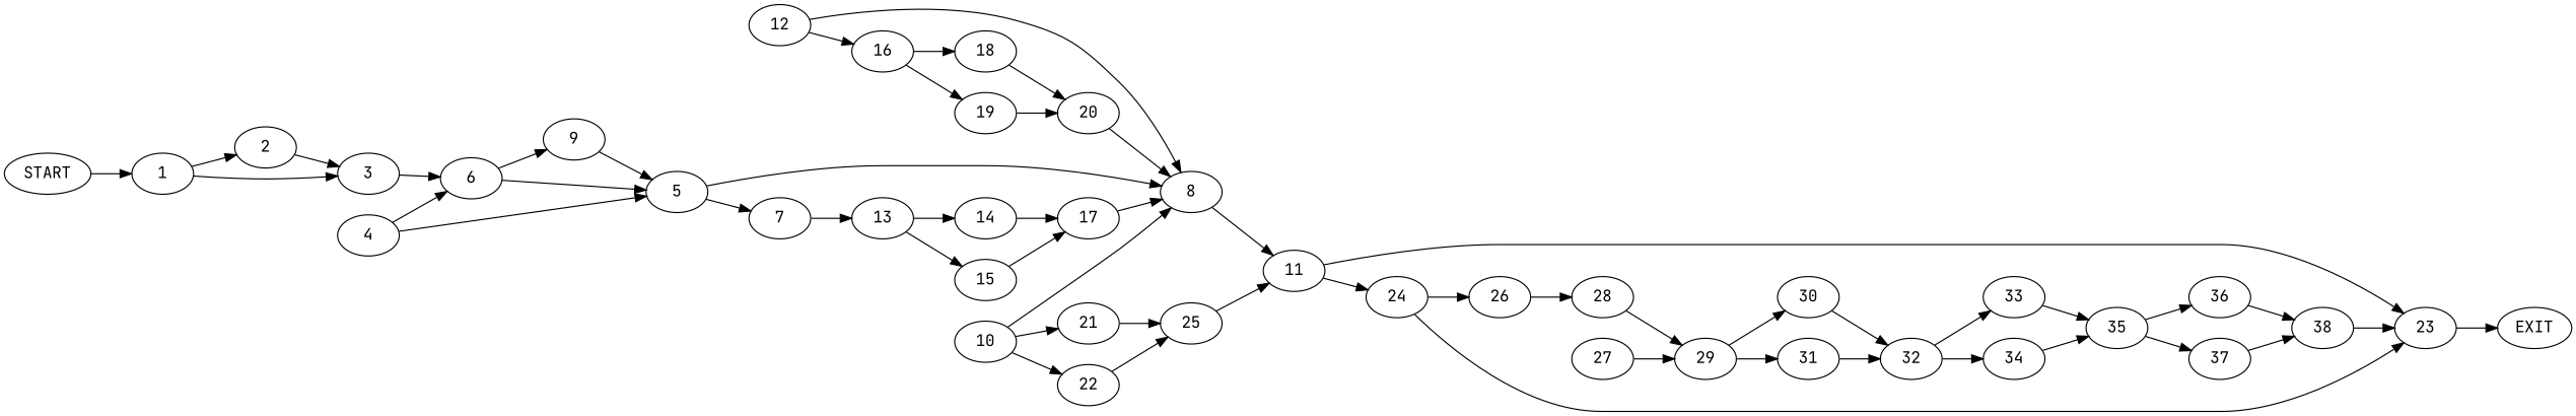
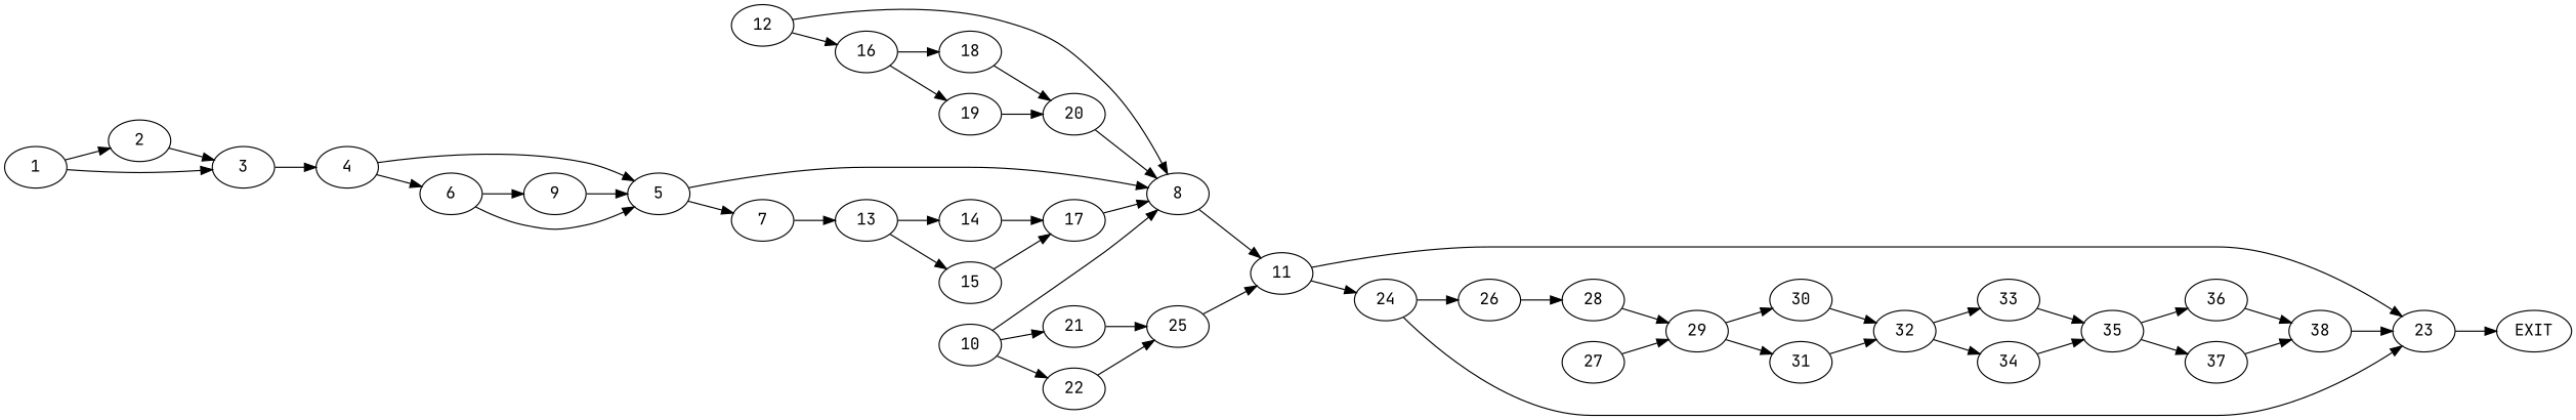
  digraph {
    fontname="JetBrains Mono"
    rankdir=LR
    node [fontname="JetBrains Mono"]
    edge [fontname="JetBrains Mono"]
-   n1 [label=START]
    1
    2
    3
    n5 [label=EXIT]
    4
    5
    6
    7
    8
    9
    13
    11
    12
    16
    14
    15
    10
    21
    22
    23
    24
    25
    26
    18
    19
    17
    20
    28
    27
    29
    30
    31
    32
    33
    34
    35
    36
    37
    38
-   n1 -> 1
    1 -> 2
    1 -> 3
    2 -> 3
-   3 -> 6
+   3 -> 4
    4 -> 5
    4 -> 6
    5 -> 7
    5 -> 8
    6 -> 5
    6 -> 9
    7 -> 13
    8 -> 11
    9 -> 5
    13 -> 14
    13 -> 15
    11 -> 23
    11 -> 24
    12 -> 8
    12 -> 16
    16 -> 18
    16 -> 19
    14 -> 17
    15 -> 17
    10 -> 8
    10 -> 21
    10 -> 22
    21 -> 25
    22 -> 25
    23 -> n5
    24 -> 23
    24 -> 26
    25 -> 11
    26 -> 28
    18 -> 20
    19 -> 20
    17 -> 8
    20 -> 8
    28 -> 29
    27 -> 29
    29 -> 30
    29 -> 31
    30 -> 32
    31 -> 32
    32 -> 33
    32 -> 34
    33 -> 35
    34 -> 35
    35 -> 36
    35 -> 37
    36 -> 38
    37 -> 38
    38 -> 23
  }
